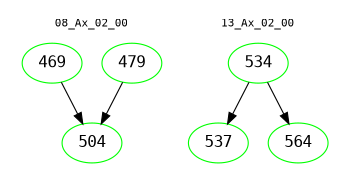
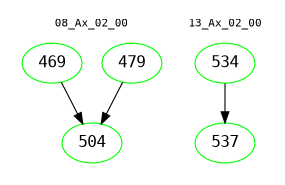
  digraph {
    fontname="DejaVu Sans Mono"
    node [color=green fontname="DejaVu Sans Mono"]
    edge [color=black fontname="DejaVu Sans Mono"]
    n1 [label=479]
    n2 [label=469]
    n3 [label=504]
    n4 [label=537]
    n5 [label=534]
-   n6 [label=564]
    subgraph cluster_1 {
      color=white
      fontsize=10
      label="08_Ax_02_00"
      n1
      n2
      n3
    }
    subgraph cluster_2 {
      color=white
      fontsize=10
      label="13_Ax_02_00"
      n4
      n5
-     n6
    }
    n1 -> n3
    n2 -> n3
    n5 -> n4
-   n5 -> n6
  }
